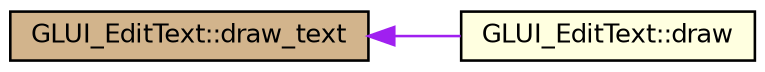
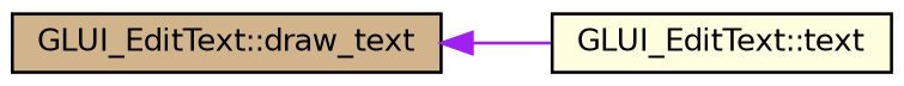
  digraph {
    rankdir=LR
    node [color=black fontname=Helvetica fontsize=10 shape=record style=filled]
    n1 [fillcolor=tan fontcolor=black height=0.2 label="GLUI_EditText::draw_text" width=0.4]
-   n2 [fillcolor=lightyellow height=0.2 label="GLUI_EditText::draw" width=0.4]
+   n2 [fillcolor=lightyellow height=0.2 label="GLUI_EditText::text" width=0.4]
    n1 -> n2 [color=purple dir=back fontname=Helvetica fontsize=10 labelfontname=Helvetica labelfontsize=10 style=solid]
  }
